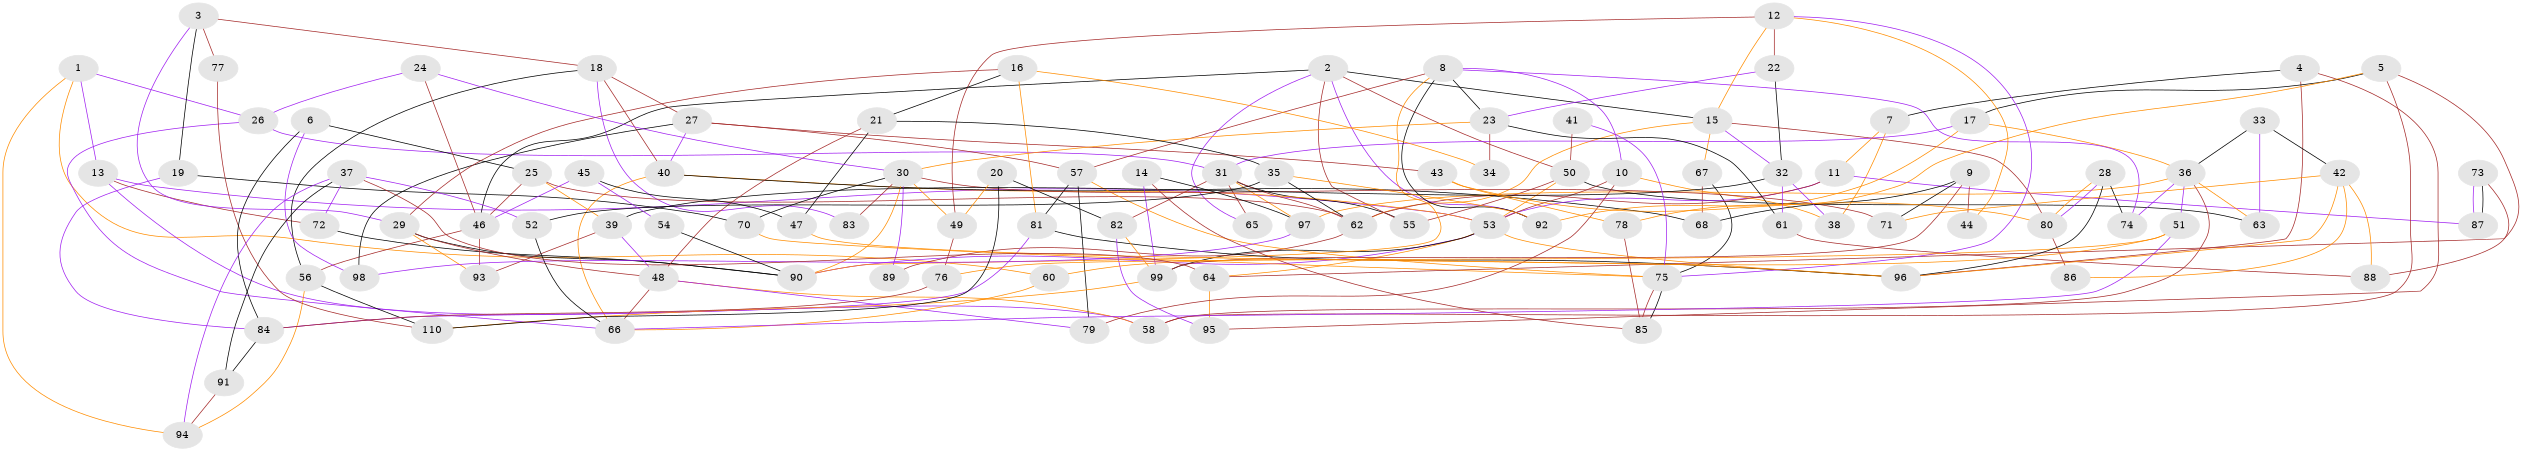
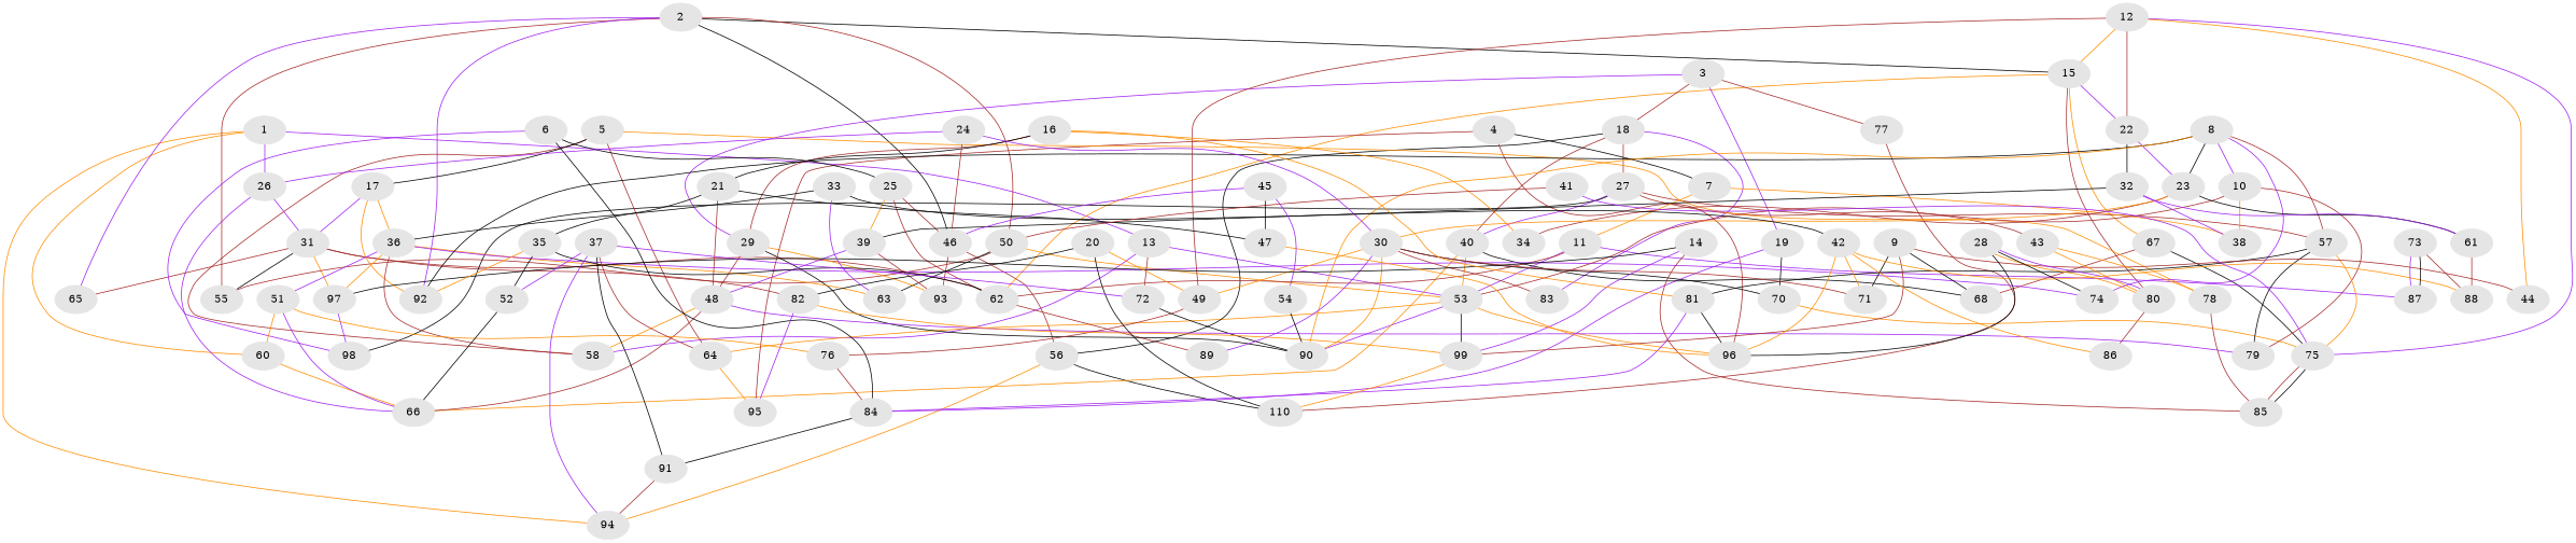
  graph {
    node [color=gray90 style=filled]
    edge [color=brown]
    1
    13
    26
    60
    94
    58
    53
    72
    31
    66
    2
    15
    46
    50
    55
    65
    92
    62
    22
    67
    80
    56
    93
    63
    3
    18
    19
    29
    77
    27
    40
    83
    84
    70
    90
    48
    n37 [label=110]
    4
    7
    95
    96
    11
    38
    5
    17
    64
    78
    36
    85
    6
    25
    98
    39
    91
    87
    8
    10
    23
    57
    74
    79
    34
    30
    61
    75
    81
    9
    44
    68
    71
    99
    89
    12
    49
    32
    76
    14
    97
    86
    16
    21
    35
    47
    82
    51
    43
    20
    52
    88
    24
    28
    33
    42
    37
    41
    45
    54
    73
    1 -- 13 [color=purple]
    1 -- 26 [color=purple]
    1 -- 60 [color=darkorange]
    1 -- 94 [color=darkorange]
    13 -- 58 [color=purple]
    13 -- 53 [color=purple]
    13 -- 72
    26 -- 31 [color=purple]
    26 -- 66 [color=purple]
    60 -- 66 [color=darkorange]
    53 -- 90 [color=purple]
    53 -- 96 [color=darkorange]
    53 -- 64 [color=darkorange]
    53 -- 99 [color=black]
    72 -- 90 [color=black]
    31 -- 55 [color=black]
    31 -- 65
    31 -- 62
    31 -- 97 [color=darkorange]
    31 -- 82
    2 -- 15 [color=black]
    2 -- 46 [color=black]
    2 -- 50
    2 -- 55
    2 -- 65 [color=purple]
    2 -- 92 [color=purple]
    15 -- 62 [color=darkorange]
-   15 -- 32 [color=purple]
+   15 -- 22 [color=purple]
    15 -- 67 [color=darkorange]
    15 -- 80
    46 -- 56
    46 -- 93
    50 -- 53 [color=darkorange]
    50 -- 55
    50 -- 63 [color=black]
    62 -- 89
    22 -- 23 [color=purple]
    22 -- 32 [color=black]
    67 -- 75 [color=black]
    67 -- 68
    80 -- 86
    56 -- 94 [color=darkorange]
    56 -- n37 [color=black]
    3 -- 18
-   3 -- 19 [color=black]
+   3 -- 19 [color=purple]
    3 -- 29 [color=purple]
    3 -- 77
    18 -- 56 [color=black]
    18 -- 27
    18 -- 40
    18 -- 83 [color=purple]
    19 -- 84 [color=purple]
    19 -- 70 [color=black]
    29 -- 93 [color=darkorange]
    29 -- 90 [color=black]
    29 -- 48
    77 -- n37
    27 -- 40 [color=purple]
    27 -- 98 [color=black]
    27 -- 57
    27 -- 43
    40 -- 53 [color=darkorange]
    40 -- 66 [color=darkorange]
    40 -- 68 [color=black]
    84 -- 91 [color=black]
    70 -- 75 [color=darkorange]
    48 -- 58 [color=darkorange]
    48 -- 66
    48 -- 79 [color=purple]
    4 -- 7 [color=black]
    4 -- 95
    4 -- 96
    7 -- 11 [color=darkorange]
    7 -- 38 [color=darkorange]
    11 -- 53 [color=purple]
    11 -- 62
    11 -- 87 [color=purple]
    5 -- 58
    5 -- 17 [color=black]
    5 -- 64
    5 -- 78 [color=darkorange]
    17 -- 31 [color=purple]
    17 -- 92 [color=darkorange]
    17 -- 36 [color=darkorange]
    64 -- 95 [color=darkorange]
    78 -- 85
    36 -- 58
    36 -- 63 [color=darkorange]
    36 -- 74 [color=purple]
    36 -- 97 [color=darkorange]
    36 -- 51 [color=purple]
    6 -- 84 [color=black]
    6 -- 25 [color=black]
    6 -- 98 [color=purple]
    25 -- 46
    25 -- 62
    25 -- 39 [color=darkorange]
    39 -- 93
    39 -- 48 [color=purple]
    91 -- 94
    8 -- 92 [color=black]
    8 -- 90 [color=darkorange]
    8 -- 10 [color=purple]
    8 -- 23 [color=black]
    8 -- 57
    8 -- 74 [color=purple]
    10 -- 53
    10 -- 38 [color=darkorange]
    10 -- 79
    23 -- 34
    23 -- 30 [color=darkorange]
    23 -- 61 [color=black]
    57 -- 79 [color=black]
    57 -- 75 [color=darkorange]
    57 -- 81 [color=black]
    30 -- 83
    30 -- 70 [color=black]
    30 -- 90 [color=darkorange]
    30 -- 71
    30 -- 89 [color=purple]
    30 -- 49 [color=darkorange]
    61 -- 88
    75 -- 85
    75 -- 85 [color=black]
    81 -- 84 [color=purple]
    81 -- 96 [color=black]
    9 -- 44
    9 -- 68 [color=black]
    9 -- 71 [color=black]
    9 -- 99
    99 -- n37 [color=darkorange]
    12 -- 15 [color=darkorange]
    12 -- 22
    12 -- 75 [color=purple]
    12 -- 44 [color=darkorange]
    12 -- 49
    49 -- 76
    32 -- 38 [color=purple]
    32 -- 39 [color=black]
    32 -- 61 [color=purple]
    76 -- 84
    14 -- 85
    14 -- 99 [color=purple]
    14 -- 97 [color=black]
    97 -- 98 [color=purple]
    16 -- 29
    16 -- 34 [color=darkorange]
    16 -- 81 [color=darkorange]
    16 -- 21 [color=black]
    21 -- 48
    21 -- 35 [color=black]
    21 -- 47 [color=black]
    35 -- 92 [color=darkorange]
    35 -- 62 [color=black]
    35 -- 52 [color=black]
    47 -- 96 [color=darkorange]
    82 -- 95 [color=purple]
    82 -- 99 [color=darkorange]
    51 -- 60 [color=darkorange]
    51 -- 66 [color=purple]
    51 -- 76 [color=darkorange]
    43 -- 80 [color=darkorange]
    43 -- 78 [color=darkorange]
    20 -- n37 [color=black]
    20 -- 49 [color=darkorange]
    20 -- 82 [color=black]
    52 -- 66 [color=black]
    24 -- 26 [color=purple]
    24 -- 46
    24 -- 30 [color=purple]
    28 -- 80 [color=darkorange]
    28 -- 80 [color=purple]
    28 -- 96 [color=black]
    28 -- 74 [color=black]
    33 -- 63 [color=purple]
    33 -- 36 [color=black]
    33 -- 42 [color=black]
    42 -- 96 [color=darkorange]
    42 -- 71 [color=darkorange]
    42 -- 86 [color=darkorange]
    42 -- 88 [color=darkorange]
    37 -- 94 [color=purple]
    37 -- 72 [color=purple]
    37 -- 64
    37 -- 91 [color=black]
    37 -- 52 [color=purple]
    41 -- 50
    41 -- 75 [color=purple]
    45 -- 46 [color=purple]
    45 -- 47 [color=black]
    45 -- 54 [color=purple]
    54 -- 90 [color=black]
    73 -- 87 [color=purple]
    73 -- 87 [color=black]
    73 -- 88
  }
